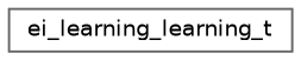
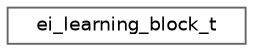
  digraph {
    rankdir=LR
-   n1 [color=grey40 fillcolor=white fontname=Helvetica fontsize=10 height=0.2 label=ei_learning_learning_t shape=box style=filled width=0.4]
+   n1 [color=grey40 fillcolor=white fontname=Helvetica fontsize=10 height=0.2 label=ei_learning_block_t shape=box style=filled width=0.4]
  }
